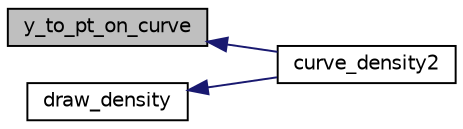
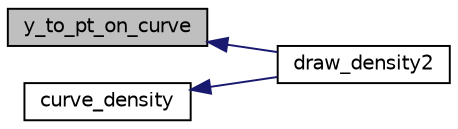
  digraph {
    rankdir=LR
    node [color=black fillcolor=white fontname=Helvetica fontsize=10 shape=record style=filled]
    edge [color=midnightblue dir=back fontname=Helvetica fontsize=10 labelfontname=Helvetica labelfontsize=10 style=solid]
    n1 [fillcolor=grey75 fontcolor=black height=0.2 label=y_to_pt_on_curve width=0.4]
-   n2 [height=0.2 label=curve_density2 width=0.4]
-   n3 [height=0.2 label=draw_density width=0.4]
+   n2 [height=0.2 label=draw_density2 width=0.4]
+   n3 [height=0.2 label=curve_density width=0.4]
    n1 -> n2
    n3 -> n2
  }
